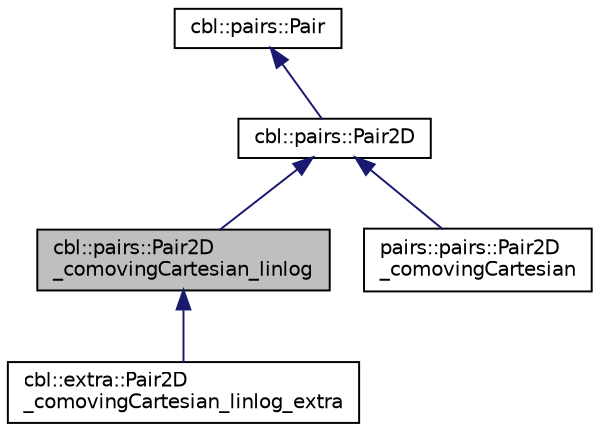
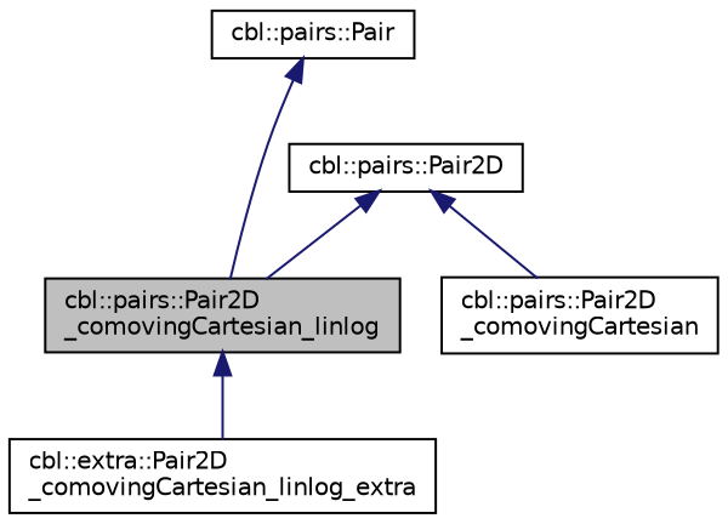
  digraph {
    node [color=black fillcolor=white fontname=Helvetica fontsize=10 shape=record style=filled]
    edge [color=midnightblue dir=back fontname=Helvetica fontsize=10 labelfontname=Helvetica labelfontsize=10 style=solid]
    n1 [fillcolor=grey75 fontcolor=black height=0.2 label="cbl::pairs::Pair2D\l_comovingCartesian_linlog" width=0.4]
    n2 [height=0.2 label="cbl::extra::Pair2D\l_comovingCartesian_linlog_extra" width=0.4]
-   n3 [height=0.2 label="pairs::pairs::Pair2D\l_comovingCartesian" width=0.4]
+   n3 [height=0.2 label="cbl::pairs::Pair2D\l_comovingCartesian" width=0.4]
    n4 [height=0.2 label="cbl::pairs::Pair2D" width=0.4]
    n5 [height=0.2 label="cbl::pairs::Pair" width=0.4]
    n1 -> n2
    n4 -> n1
    n4 -> n3
-   n5 -> n4
+   n5 -> n1
  }
